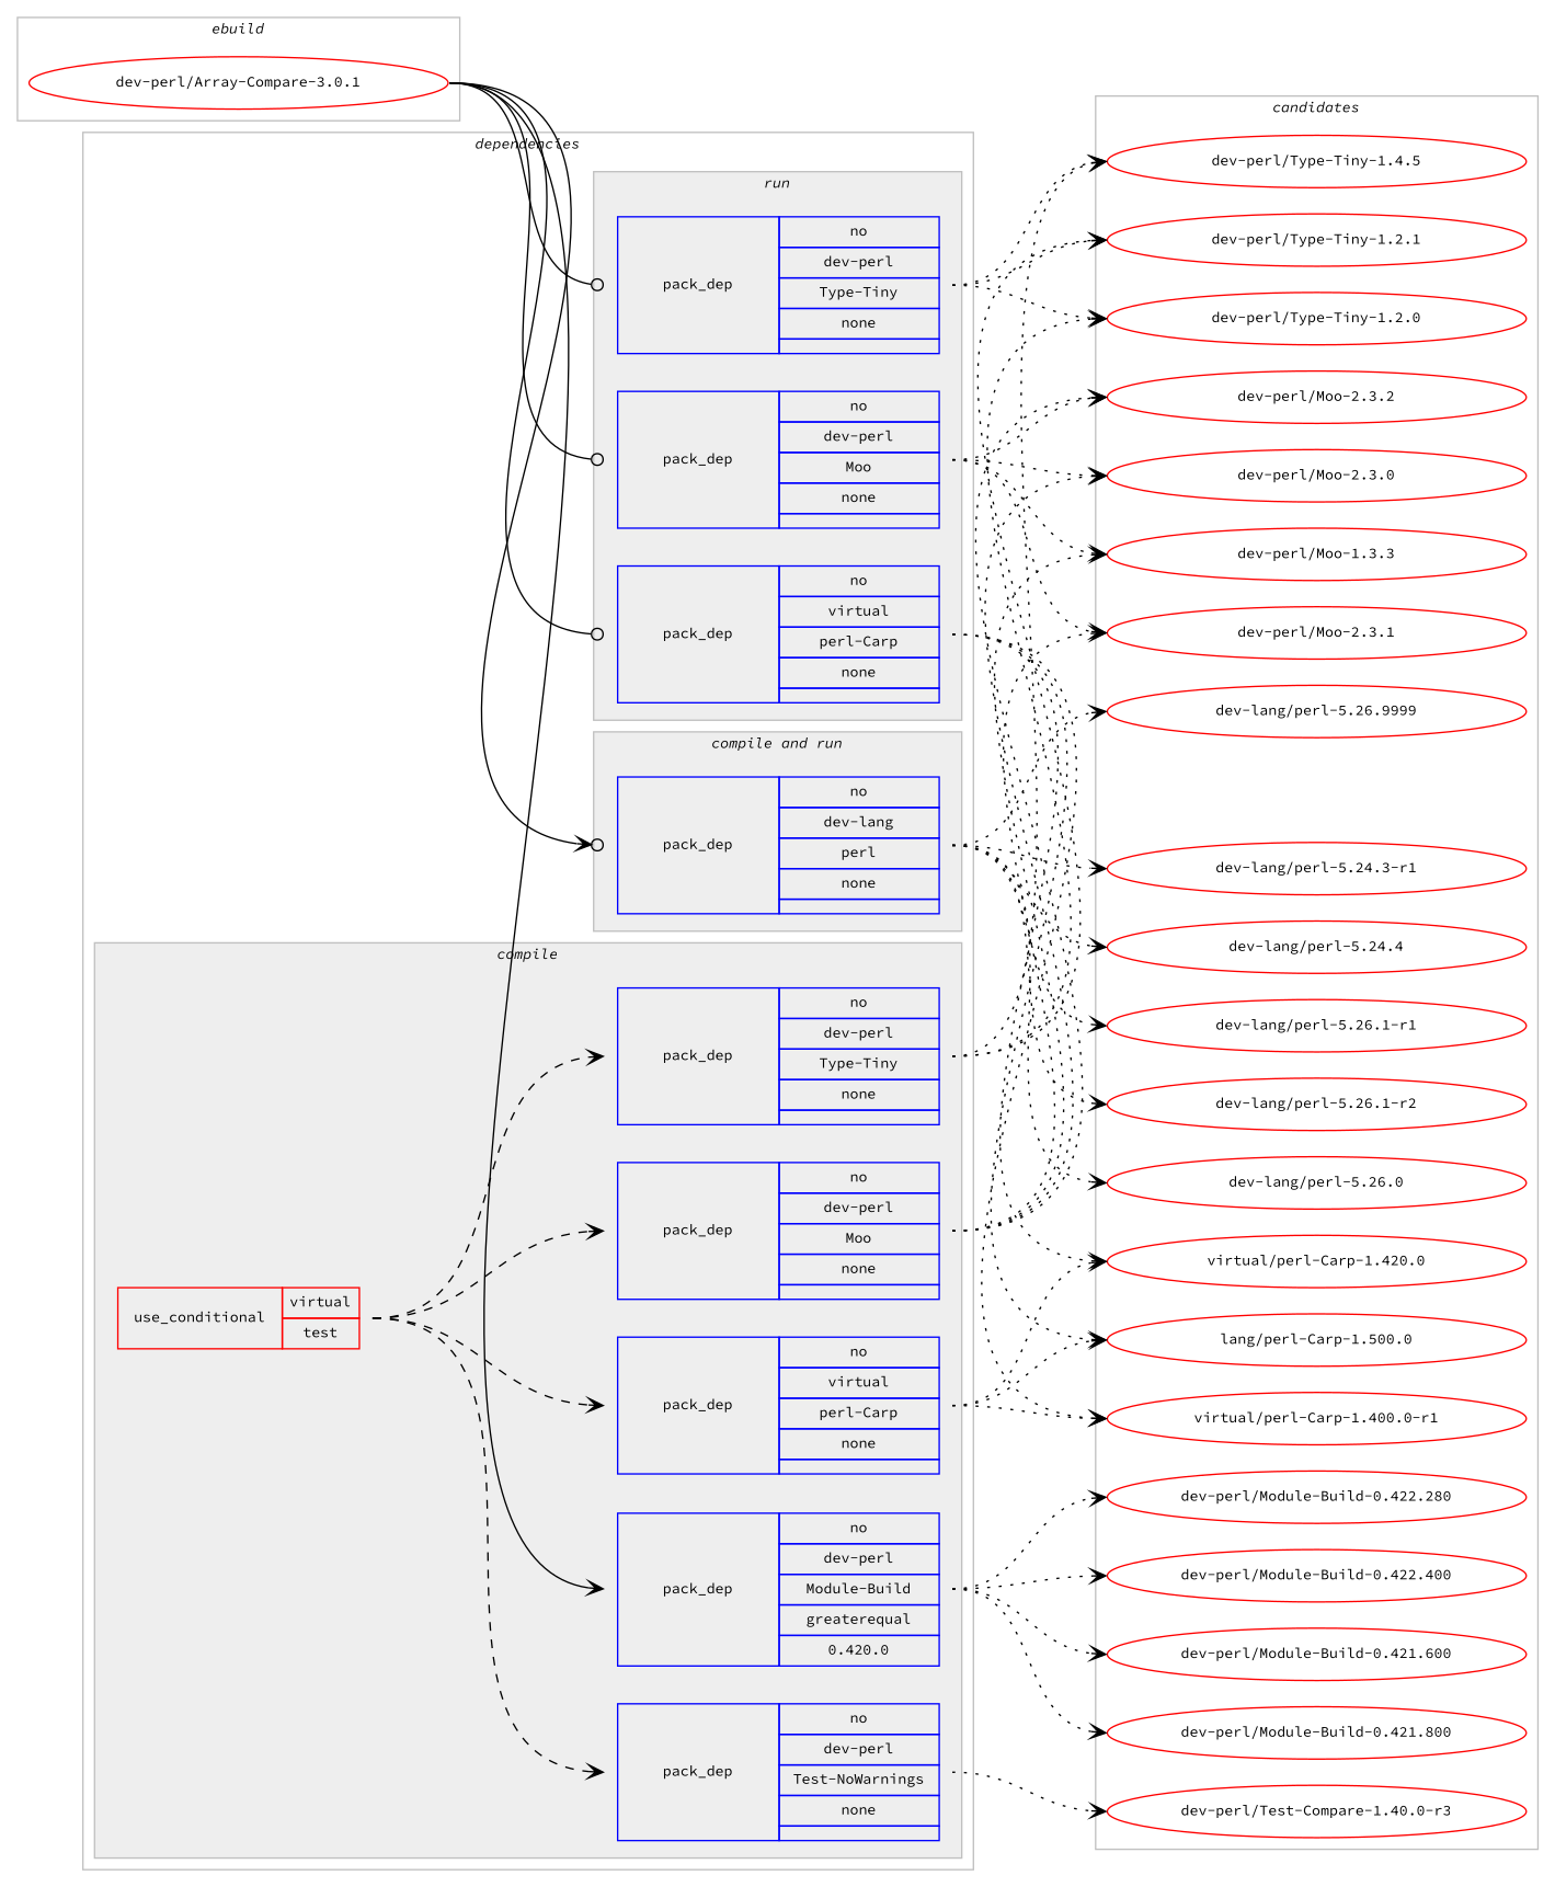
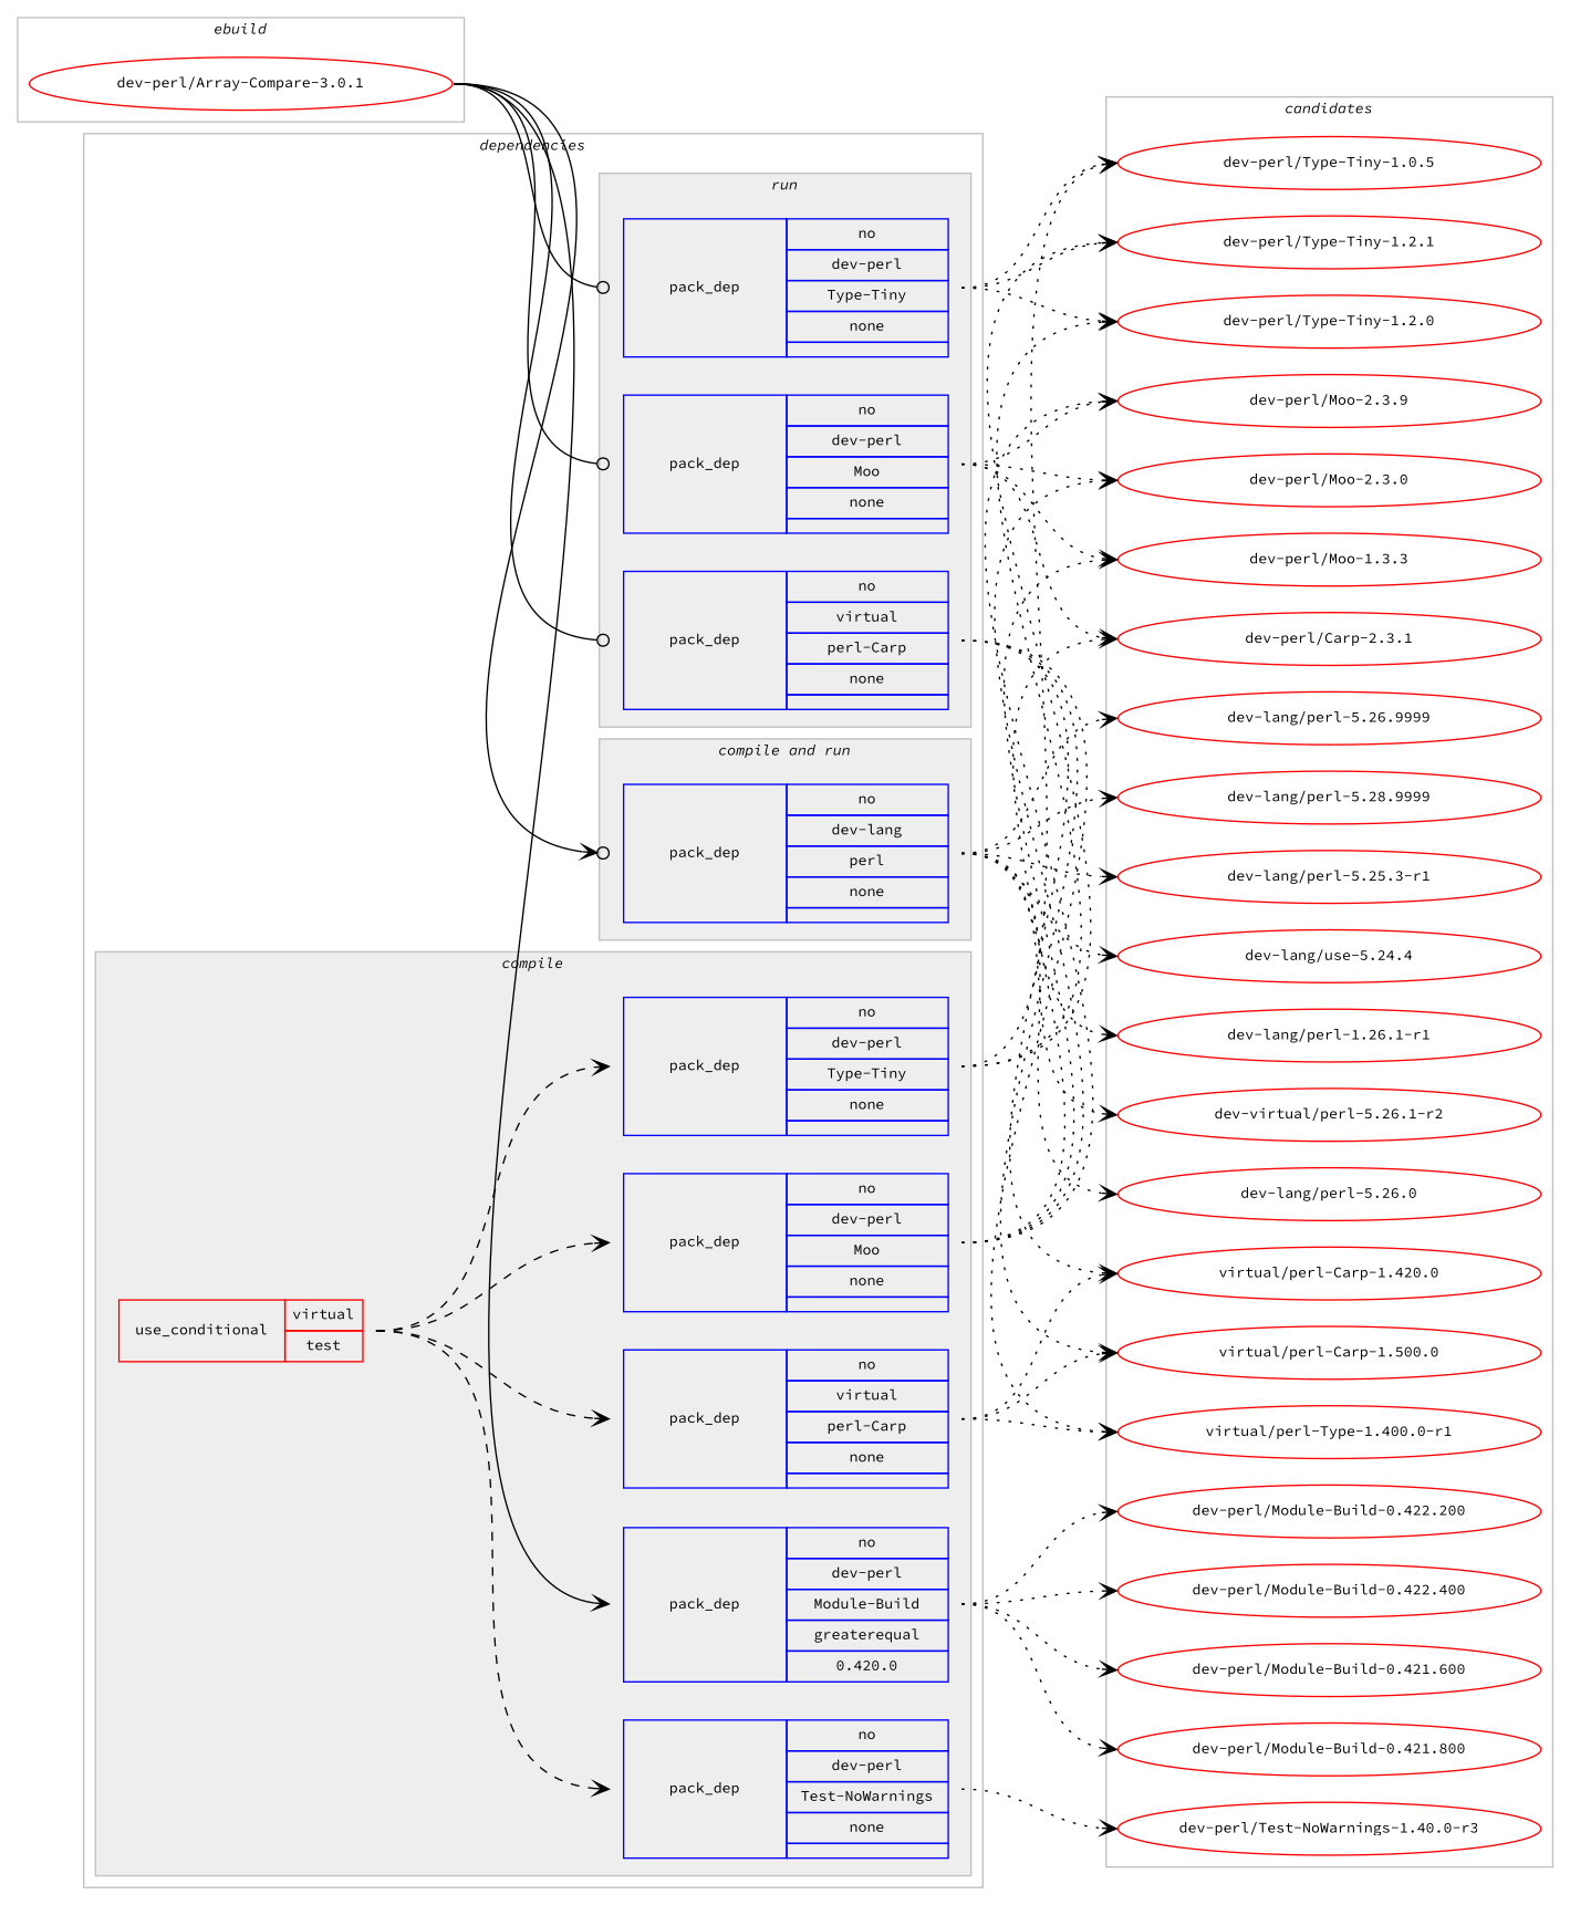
  digraph {
    compound=true
    concentrate=true
    fontname="Source Code Pro"
    fontsize=10
    newrank=true
    rankdir=LR
    ranksep=1.5
    node [color=red fontname="Source Code Pro" fontsize=10]
    edge [arrowhead=vee fontname="Source Code Pro" headport=w style=dotted tailport=e weight=100]
    n1 [label="dev-perl/Array-Compare-3.0.1" width=4]
    n2 [color=blue label=<<TABLE BORDER="0" CELLBORDER="1" CELLSPACING="0" CELLPADDING="4" WIDTH="220"><TR><TD ROWSPAN="6" CELLPADDING="30">pack_dep</TD></TR><TR><TD WIDTH="110">no</TD></TR><TR><TD>dev-perl</TD></TR><TR><TD>Type-Tiny</TD></TR><TR><TD>none</TD></TR><TR><TD></TD></TR></TABLE>> shape=none]
    n3 [color=blue label=<<TABLE BORDER="0" CELLBORDER="1" CELLSPACING="0" CELLPADDING="4" WIDTH="220"><TR><TD ROWSPAN="6" CELLPADDING="30">pack_dep</TD></TR><TR><TD WIDTH="110">no</TD></TR><TR><TD>virtual</TD></TR><TR><TD>perl-Carp</TD></TR><TR><TD>none</TD></TR><TR><TD></TD></TR></TABLE>> shape=none]
    n4 [color=blue label=<<TABLE BORDER="0" CELLBORDER="1" CELLSPACING="0" CELLPADDING="4" WIDTH="220"><TR><TD ROWSPAN="6" CELLPADDING="30">pack_dep</TD></TR><TR><TD WIDTH="110">no</TD></TR><TR><TD>dev-perl</TD></TR><TR><TD>Moo</TD></TR><TR><TD>none</TD></TR><TR><TD></TD></TR></TABLE>> shape=none]
    n5 [color=blue label=<<TABLE BORDER="0" CELLBORDER="1" CELLSPACING="0" CELLPADDING="4" WIDTH="220"><TR><TD ROWSPAN="6" CELLPADDING="30">pack_dep</TD></TR><TR><TD WIDTH="110">no</TD></TR><TR><TD>dev-perl</TD></TR><TR><TD>Test-NoWarnings</TD></TR><TR><TD>none</TD></TR><TR><TD></TD></TR></TABLE>> shape=none]
    n6 [label=<<TABLE BORDER="0" CELLBORDER="1" CELLSPACING="0" CELLPADDING="4"><TR><TD ROWSPAN="3" CELLPADDING="10">use_conditional</TD></TR><TR><TD>virtual</TD></TR><TR><TD>test</TD></TR></TABLE>> shape=none]
    n7 [color=blue label=<<TABLE BORDER="0" CELLBORDER="1" CELLSPACING="0" CELLPADDING="4" WIDTH="220"><TR><TD ROWSPAN="6" CELLPADDING="30">pack_dep</TD></TR><TR><TD WIDTH="110">no</TD></TR><TR><TD>dev-perl</TD></TR><TR><TD>Module-Build</TD></TR><TR><TD>greaterequal</TD></TR><TR><TD>0.420.0</TD></TR></TABLE>> shape=none]
    n8 [color=blue label=<<TABLE BORDER="0" CELLBORDER="1" CELLSPACING="0" CELLPADDING="4" WIDTH="220"><TR><TD ROWSPAN="6" CELLPADDING="30">pack_dep</TD></TR><TR><TD WIDTH="110">no</TD></TR><TR><TD>dev-lang</TD></TR><TR><TD>perl</TD></TR><TR><TD>none</TD></TR><TR><TD></TD></TR></TABLE>> shape=none]
    n9 [color=blue label=<<TABLE BORDER="0" CELLBORDER="1" CELLSPACING="0" CELLPADDING="4" WIDTH="220"><TR><TD ROWSPAN="6" CELLPADDING="30">pack_dep</TD></TR><TR><TD WIDTH="110">no</TD></TR><TR><TD>dev-perl</TD></TR><TR><TD>Moo</TD></TR><TR><TD>none</TD></TR><TR><TD></TD></TR></TABLE>> shape=none]
    n10 [color=blue label=<<TABLE BORDER="0" CELLBORDER="1" CELLSPACING="0" CELLPADDING="4" WIDTH="220"><TR><TD ROWSPAN="6" CELLPADDING="30">pack_dep</TD></TR><TR><TD WIDTH="110">no</TD></TR><TR><TD>dev-perl</TD></TR><TR><TD>Type-Tiny</TD></TR><TR><TD>none</TD></TR><TR><TD></TD></TR></TABLE>> shape=none]
    n11 [color=blue label=<<TABLE BORDER="0" CELLBORDER="1" CELLSPACING="0" CELLPADDING="4" WIDTH="220"><TR><TD ROWSPAN="6" CELLPADDING="30">pack_dep</TD></TR><TR><TD WIDTH="110">no</TD></TR><TR><TD>virtual</TD></TR><TR><TD>perl-Carp</TD></TR><TR><TD>none</TD></TR><TR><TD></TD></TR></TABLE>> shape=none]
-   n12 [label="virtual/perl-Carp-1.400.0-r1" width=4]
+   n12 [label="virtual/perl-Type-1.400.0-r1" width=4]
    n13 [label="virtual/perl-Carp-1.420.0" width=4]
-   n14 [label="lang/perl-Carp-1.500.0" width=4]
+   n14 [label="virtual/perl-Carp-1.500.0" width=4]
    n15 [label="dev-perl/Moo-2.3.0" width=4]
-   n16 [label="dev-perl/Moo-2.3.1" width=4]
-   n17 [label="dev-perl/Moo-2.3.2" width=4]
+   n16 [label="dev-perl/Carp-2.3.1" width=4]
+   n17 [label="dev-perl/Moo-2.3.9" width=4]
    n18 [label="dev-perl/Moo-1.3.3" width=4]
-   n19 [label="dev-perl/Type-Tiny-1.4.5" width=4]
+   n19 [label="dev-perl/Type-Tiny-1.0.5" width=4]
    n20 [label="dev-perl/Type-Tiny-1.2.0" width=4]
    n21 [label="dev-perl/Type-Tiny-1.2.1" width=4]
-   n22 [label="dev-perl/Test-Compare-1.40.0-r3" width=4]
+   n22 [label="dev-perl/Test-NoWarnings-1.40.0-r3" width=4]
    n23 [label="dev-perl/Module-Build-0.421.600" width=4]
    n24 [label="dev-perl/Module-Build-0.421.800" width=4]
-   n25 [label="dev-perl/Module-Build-0.422.280" width=4]
+   n25 [label="dev-perl/Module-Build-0.422.200" width=4]
    n26 [label="dev-perl/Module-Build-0.422.400" width=4]
-   n27 [label="dev-lang/perl-5.24.3-r1" width=4]
-   n28 [label="dev-lang/perl-5.24.4" width=4]
-   n29 [label="dev-lang/perl-5.26.1-r1" width=4]
-   n30 [label="dev-lang/perl-5.26.1-r2" width=4]
+   n27 [label="dev-lang/perl-5.25.3-r1" width=4]
+   n28 [label="dev-lang/use-5.24.4" width=4]
+   n29 [label="dev-lang/perl-1.26.1-r1" width=4]
+   n30 [label="dev-virtual/perl-5.26.1-r2" width=4]
    n31 [label="dev-lang/perl-5.26.0" width=4]
    n32 [label="dev-lang/perl-5.26.9999" width=4]
+   n33 [label="dev-lang/perl-5.28.9999" width=4]
    subgraph cluster_1 {
      color=gray
      label=<<i>ebuild</i>>
      rank=same
      n1
    }
    subgraph cluster_2 {
      color=gray
      label=<<i>dependencies</i>>
      subgraph cluster_3 {
        color=gray
        fillcolor="#eeeeee"
        label=<<i>compile</i>>
        style=filled
        subgraph sub_4 {
          color=gray
          fillcolor="#eeeeee"
          label=<<i>compile</i>>
          style=filled
          n6
          subgraph sub_5 {
            color=gray
            fillcolor="#eeeeee"
            label=<<i>compile</i>>
            style=filled
            n2
          }
          subgraph sub_6 {
            color=gray
            fillcolor="#eeeeee"
            label=<<i>compile</i>>
            style=filled
            n3
          }
          subgraph sub_7 {
            color=gray
            fillcolor="#eeeeee"
            label=<<i>compile</i>>
            style=filled
            n4
          }
          subgraph sub_8 {
            color=gray
            fillcolor="#eeeeee"
            label=<<i>compile</i>>
            style=filled
            n5
          }
        }
        subgraph sub_9 {
          color=gray
          fillcolor="#eeeeee"
          label=<<i>compile</i>>
          style=filled
          n7
        }
      }
      subgraph cluster_10 {
        color=gray
        fillcolor="#eeeeee"
        label=<<i>compile and run</i>>
        style=filled
        subgraph sub_11 {
          color=gray
          fillcolor="#eeeeee"
          label=<<i>compile and run</i>>
          style=filled
          n8
        }
      }
      subgraph cluster_12 {
        color=gray
        fillcolor="#eeeeee"
        label=<<i>run</i>>
        style=filled
        subgraph sub_13 {
          color=gray
          fillcolor="#eeeeee"
          label=<<i>run</i>>
          style=filled
          n9
        }
        subgraph sub_14 {
          color=gray
          fillcolor="#eeeeee"
          label=<<i>run</i>>
          style=filled
          n10
        }
        subgraph sub_15 {
          color=gray
          fillcolor="#eeeeee"
          label=<<i>run</i>>
          style=filled
          n11
        }
      }
    }
    subgraph cluster_16 {
      color=gray
      label=<<i>candidates</i>>
      rank=same
      subgraph sub_17 {
        color=black
        label=<<i>candidates</i>>
        nodesep=1
        rank=same
        n12
        n13
        n14
      }
      subgraph sub_18 {
        color=black
        label=<<i>candidates</i>>
        nodesep=1
        rank=same
        n15
        n16
        n17
        n18
      }
      subgraph sub_19 {
        color=black
        label=<<i>candidates</i>>
        nodesep=1
        rank=same
        n19
        n20
        n21
      }
      subgraph sub_20 {
        color=black
        label=<<i>candidates</i>>
        nodesep=1
        rank=same
        n22
      }
      subgraph sub_21 {
        color=black
        label=<<i>candidates</i>>
        nodesep=1
        rank=same
        n23
        n24
        n25
        n26
      }
      subgraph sub_22 {
        color=black
        label=<<i>candidates</i>>
        nodesep=1
        rank=same
        n27
        n28
        n29
        n30
        n31
        n32
+       n33
      }
      subgraph sub_23 {
        color=black
        label=<<i>candidates</i>>
        nodesep=1
        rank=same
        n15
        n16
        n17
        n18
      }
      subgraph sub_24 {
        color=black
        label=<<i>candidates</i>>
        nodesep=1
        rank=same
        n19
        n20
        n21
      }
      subgraph sub_25 {
        color=black
        label=<<i>candidates</i>>
        nodesep=1
        rank=same
        n12
        n13
        n14
      }
    }
    n1 -> n7 [style=solid weight=20]
    n1 -> n8 [arrowhead=odotvee style=solid weight=20]
    n1 -> n9 [arrowhead=odot style=solid weight=20]
    n1 -> n10 [arrowhead=odot style=solid weight=20]
    n1 -> n11 [arrowhead=odot style=solid weight=20]
    n2 -> n19
    n2 -> n20
    n2 -> n21
    n3 -> n12
    n3 -> n13
    n3 -> n14
    n4 -> n15
    n4 -> n16
    n4 -> n17
    n4 -> n18
    n5 -> n22
    n6 -> n2 [style=dashed weight=20]
    n6 -> n3 [style=dashed weight=20]
    n6 -> n4 [style=dashed weight=20]
    n6 -> n5 [style=dashed weight=20]
    n7 -> n23
    n7 -> n24
    n7 -> n25
    n7 -> n26
    n8 -> n27
    n8 -> n28
    n8 -> n29
    n8 -> n30
    n8 -> n31
    n8 -> n32
+   n8 -> n33
    n9 -> n15
    n9 -> n16
    n9 -> n17
    n9 -> n18
    n10 -> n19
    n10 -> n20
    n10 -> n21
    n11 -> n12
    n11 -> n13
    n11 -> n14
  }
